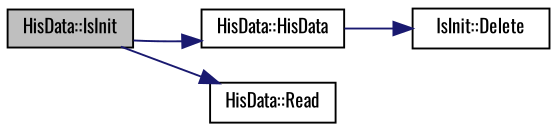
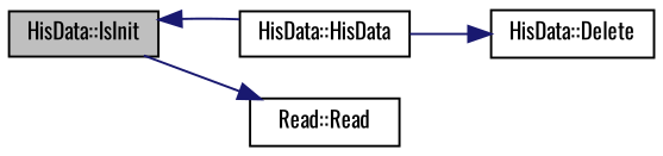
  digraph {
    fontname=Oswald
    rankdir=LR
    node [color=black fillcolor=white fontname=Oswald fontsize=10 shape=record style=filled]
    edge [color=midnightblue fontname=Oswald fontsize=10 labelfontname=Helvetica labelfontsize=10 style=solid]
    n1 [fillcolor=grey75 fontcolor=black height=0.2 label="HisData::IsInit" width=0.4]
    n2 [height=0.2 label="HisData::HisData" width=0.4]
-   n3 [height=0.2 label="HisData::Read" width=0.4]
-   n4 [height=0.2 label="IsInit::Delete" width=0.4]
-   n1 -> n2
+   n3 [height=0.2 label="Read::Read" width=0.4]
+   n4 [height=0.2 label="HisData::Delete" width=0.4]
+   n2 -> n1
    n1 -> n3
    n2 -> n4
  }
